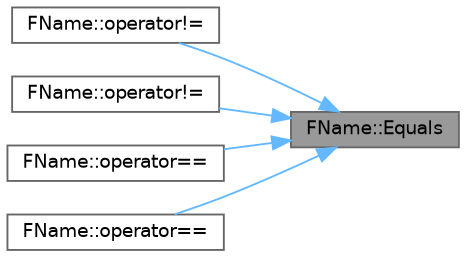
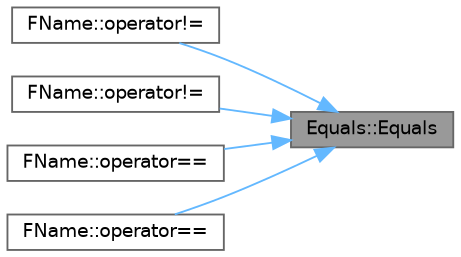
  digraph {
    rankdir=RL
    node [color=grey40 fillcolor=white fontname=Helvetica fontsize=10 shape=box style=filled]
    edge [color=steelblue1 dir=back fontname=Helvetica fontsize=10 labelfontname=Helvetica labelfontsize=10 style=solid]
-   n1 [color=gray40 fillcolor=grey60 fontcolor=black height=0.2 label="FName::Equals" width=0.4]
+   n1 [color=gray40 fillcolor=grey60 fontcolor=black height=0.2 label="Equals::Equals" width=0.4]
    n2 [height=0.2 label="FName::operator!=" width=0.4]
    n3 [height=0.2 label="FName::operator!=" width=0.4]
    n4 [height=0.2 label="FName::operator==" width=0.4]
    n5 [height=0.2 label="FName::operator==" width=0.4]
    n1 -> n2
    n1 -> n3
    n1 -> n4
    n1 -> n5
  }
